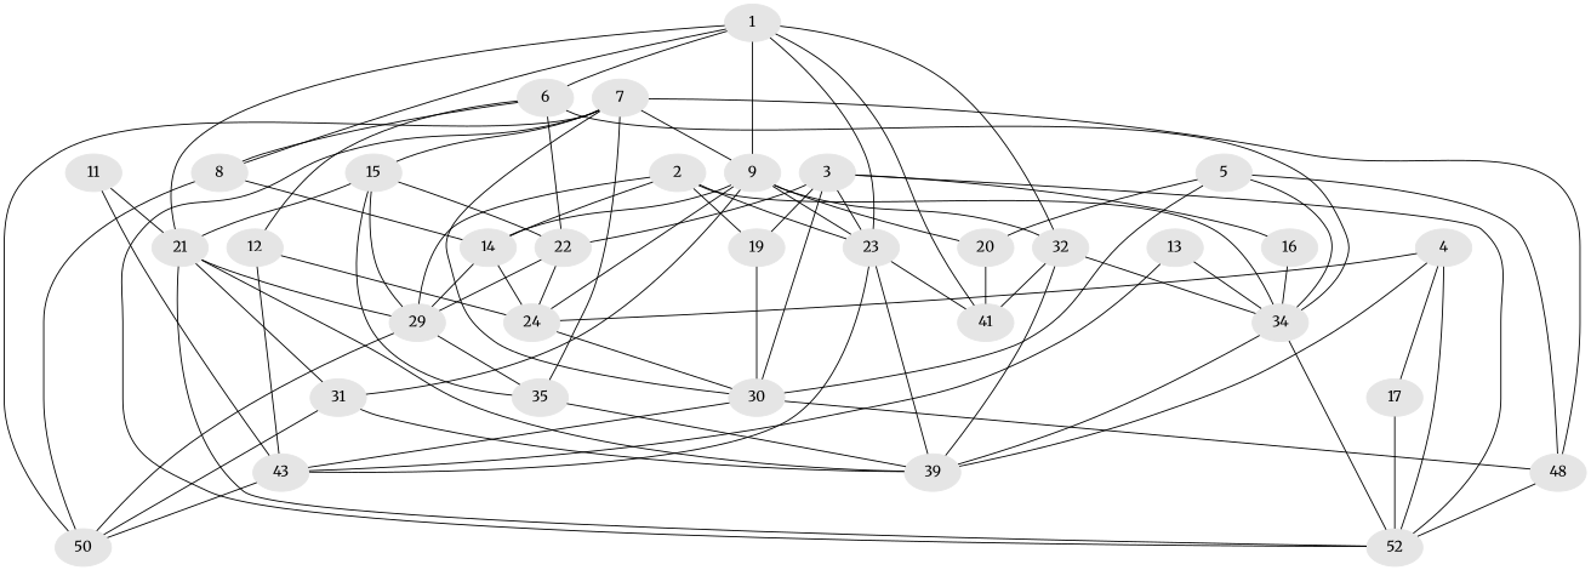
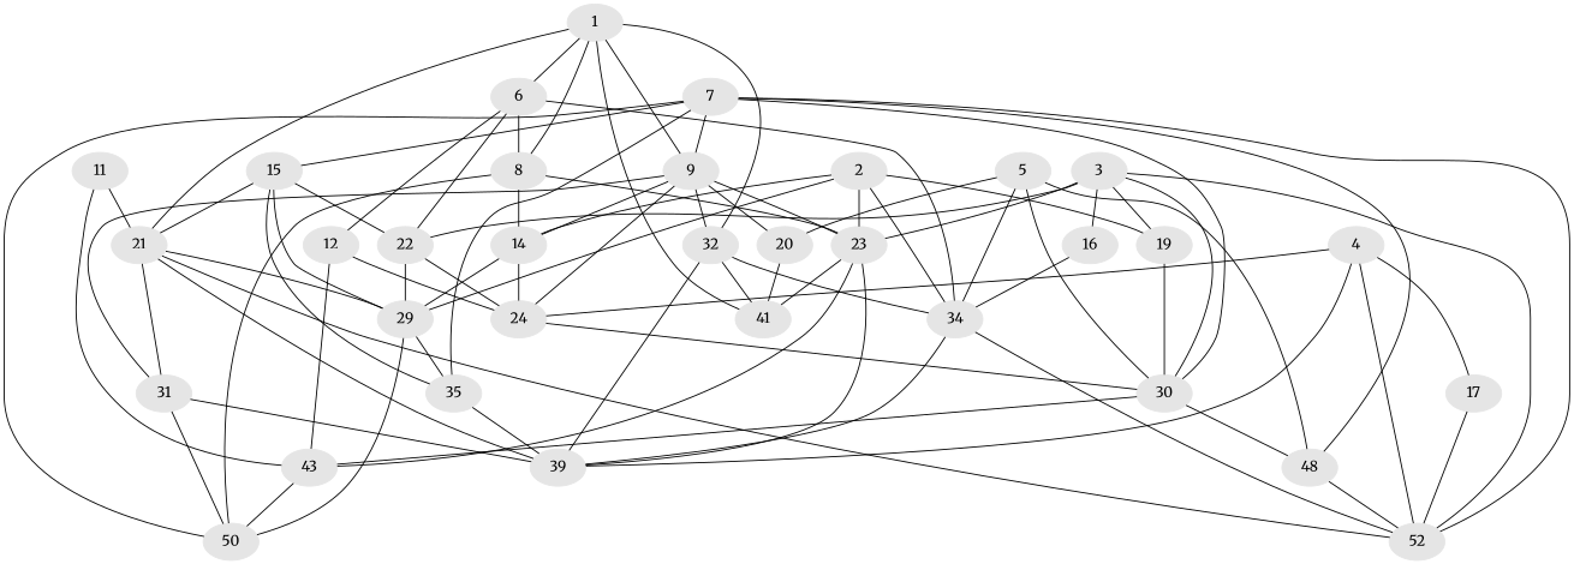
  graph {
    fontname=Merriweather
    node [color=gray90 fontname=Merriweather style=filled]
    edge [fontname=Merriweather]
    1 [super="+40"]
    6 [super="+10"]
    8 [super="+56"]
    9 [super="+28"]
    21 [super="+44"]
    32 [super="+49"]
    41 [super="+59"]
    34 [super="+36"]
    22 [super="+57"]
    12 [super="+26"]
    14
    23 [super="+38"]
    50
    24 [super="+58"]
    20
    31 [super="+54"]
    29 [super="+42"]
    52 [super="+55"]
    39 [super="+53"]
    2 [super="+27"]
    19 [super="+51"]
    30 [super="+37"]
    43 [super="+60"]
    35
    3 [super="+46"]
    16
    48
    4
    17
    5
    7 [super="+33"]
    15 [super="+47"]
    11
-   13
    1 -- 6
    1 -- 8
    1 -- 9
    1 -- 21
    1 -- 32
    1 -- 41
    6 -- 8
    6 -- 34 [weight=2]
    6 -- 22
    6 -- 12
    8 -- 14 [weight=2]
-   1 -- 23
+   8 -- 23
    8 -- 50
    9 -- 32
    9 -- 14
    9 -- 23
    9 -- 24
    9 -- 20
    9 -- 31
    21 -- 31
    21 -- 29
    21 -- 52
    21 -- 39
    32 -- 41
    32 -- 34
    32 -- 39
    34 -- 52
    34 -- 39
    22 -- 24
    22 -- 29 [weight=2]
    12 -- 24
    12 -- 43 [weight=2]
    14 -- 24 [weight=2]
    14 -- 29
    23 -- 41
    23 -- 39
    23 -- 43
    24 -- 30
    20 -- 41 [weight=2]
    31 -- 50
    31 -- 39
    29 -- 50
    29 -- 35
    2 -- 34
    2 -- 14
    2 -- 23
    2 -- 29
    2 -- 19
    19 -- 30
    30 -- 43
    30 -- 48
    43 -- 50
    35 -- 39
    3 -- 22
    3 -- 23
    3 -- 52
    3 -- 19
    3 -- 30
    3 -- 16
    16 -- 34
    48 -- 52
    4 -- 24
    4 -- 52
    4 -- 39
    4 -- 17
    17 -- 52
    5 -- 34
    5 -- 20
    5 -- 30
    5 -- 48
    7 -- 9
    7 -- 50
    7 -- 52
    7 -- 30
    7 -- 35
    7 -- 48
    7 -- 15
    15 -- 21
    15 -- 22
    15 -- 29
    15 -- 35
    11 -- 21
    11 -- 43
-   13 -- 34
-   13 -- 43
  }
